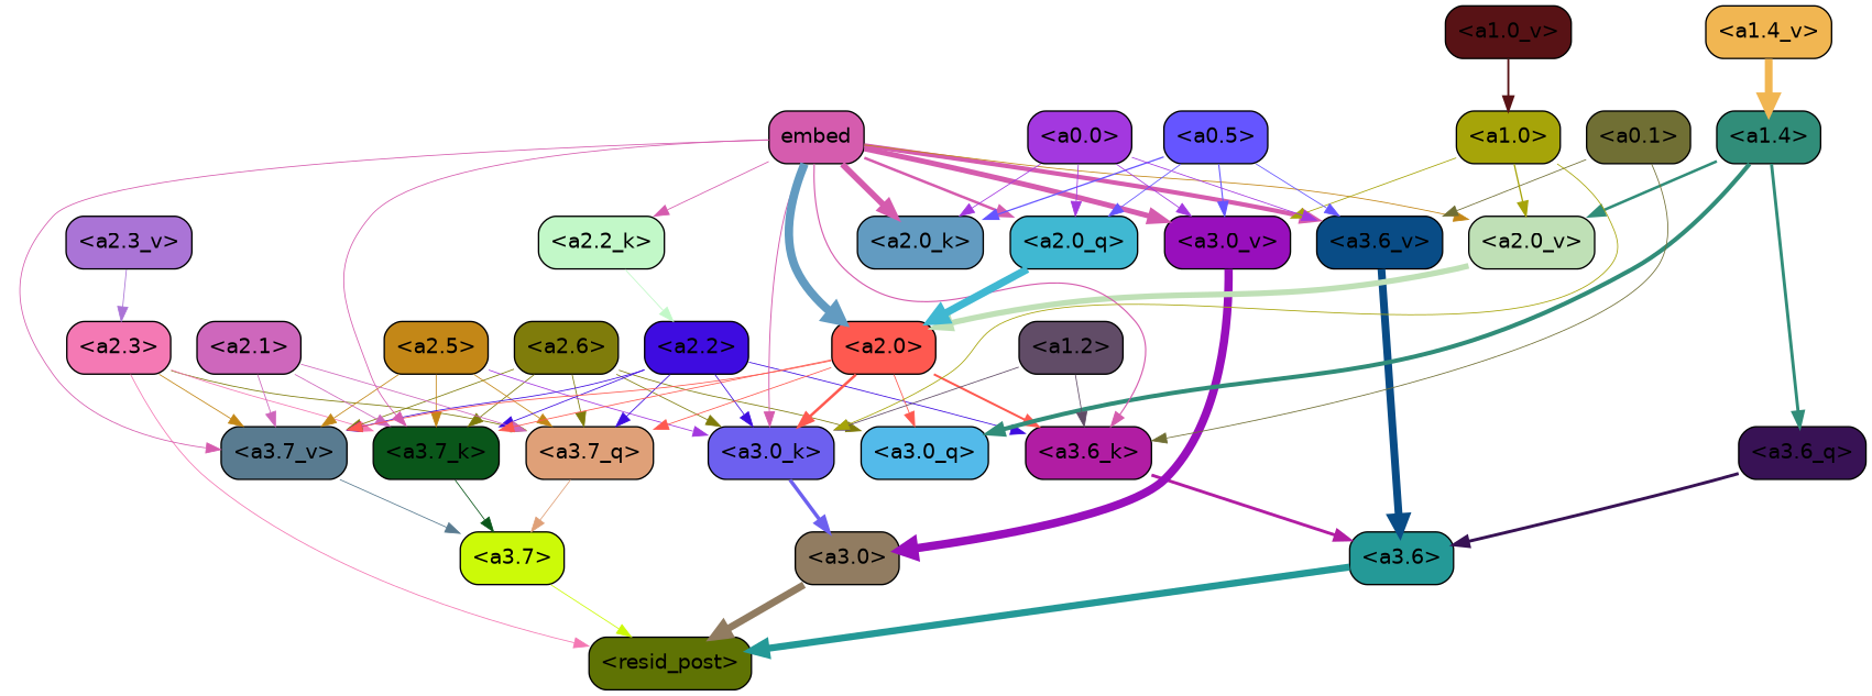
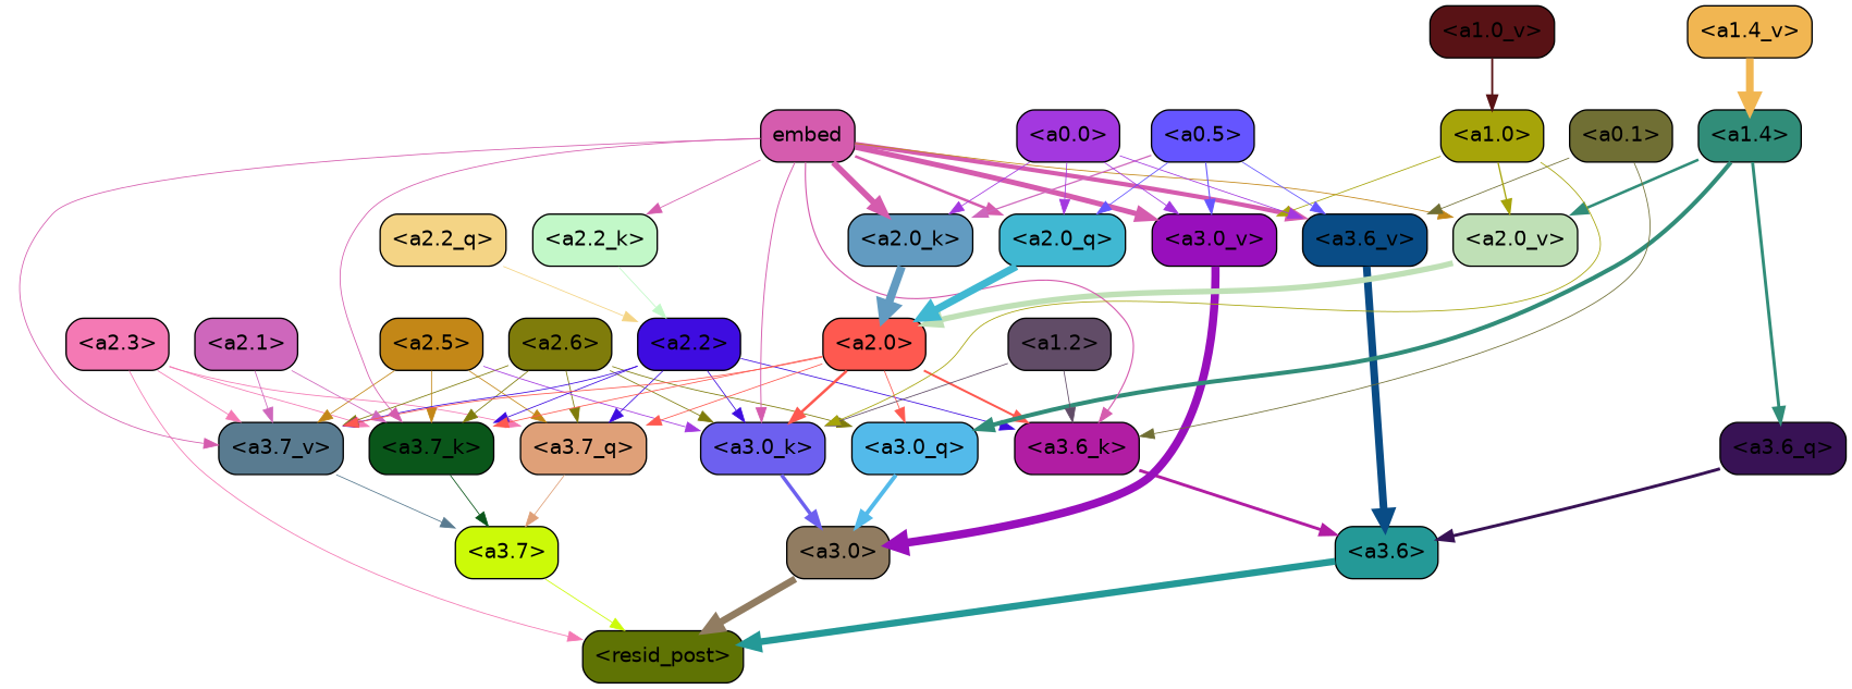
  strict digraph {
    splines=true
    node [color=black fontname=Helvetica shape=box style="filled, rounded"]
    edge [color="#d55cae" penwidth=0.6]
    "<a3.7>" [fillcolor="#ccfa08"]
    "<resid_post>" [fillcolor="#5f7304"]
    "<a3.6>" [fillcolor="#249997"]
    "<a3.0>" [fillcolor="#917c61"]
    "<a2.3>" [fillcolor="#f479b4"]
    "<a3.7_q>" [fillcolor="#dfa078"]
    "<a3.7_k>" [fillcolor="#0a561a"]
    "<a3.7_v>" [fillcolor="#597b90"]
    "<a3.6_q>" [fillcolor="#381255"]
    "<a3.0_q>" [fillcolor="#53baea"]
    "<a3.6_k>" [fillcolor="#b11da3"]
    "<a3.0_k>" [fillcolor="#6d60ef"]
    "<a3.6_v>" [fillcolor="#094c86"]
    "<a3.0_v>" [fillcolor="#980fbc"]
    "<a2.6>" [fillcolor="#7f7c0b"]
    "<a2.5>" [fillcolor="#c38717"]
    "<a2.2>" [fillcolor="#3e0ce0"]
    "<a2.1>" [fillcolor="#ce67bc"]
    "<a2.0>" [fillcolor="#fe5950"]
    "<a1.4>" [fillcolor="#318d79"]
    "<a2.0_v>" [fillcolor="#bfe0b6"]
    embed [fillcolor="#d55cae"]
    "<a2.0_q>" [fillcolor="#40b8d2"]
    "<a2.2_k>" [fillcolor="#c2f8c8"]
    "<a2.0_k>" [fillcolor="#629bc1"]
    "<a1.2>" [fillcolor="#614c67"]
    "<a0.1>" [fillcolor="#706f34"]
    "<a1.0>" [fillcolor="#a6a409"]
    "<a0.5>" [fillcolor="#6555ff"]
    "<a0.0>" [fillcolor="#a338df"]
-   "<a2.3_v>" [fillcolor="#aa74d6"]
+   "<a2.2_q>" [fillcolor="#f4d485"]
    "<a1.4_v>" [fillcolor="#f1b652"]
    "<a1.0_v>" [fillcolor="#581215"]
    "<a3.7>" -> "<resid_post>" [color="#ccfa08"]
    "<a3.6>" -> "<resid_post>" [color="#249997" penwidth=4.752790808677673]
    "<a3.0>" -> "<resid_post>" [color="#917c61" penwidth=4.897669434547424]
    "<a2.3>" -> "<resid_post>" [color="#f479b4"]
-   "<a2.3>" -> "<a3.7_q>" [color="#7f7c0b"]
+   "<a2.3>" -> "<a3.7_q>" [color="#f479b4"]
    "<a2.3>" -> "<a3.7_k>" [color="#f479b4"]
-   "<a2.3>" -> "<a3.7_v>" [color="#c38717"]
+   "<a2.3>" -> "<a3.7_v>" [color="#f479b4"]
    "<a3.7_q>" -> "<a3.7>" [color="#dfa078"]
    "<a3.7_k>" -> "<a3.7>" [color="#0a561a"]
    "<a3.7_v>" -> "<a3.7>" [color="#597b90"]
    "<a3.6_q>" -> "<a3.6>" [color="#381255" penwidth=2.160832464694977]
+   "<a3.0_q>" -> "<a3.0>" [color="#53baea" penwidth=2.870753765106201]
    "<a3.6_k>" -> "<a3.6>" [color="#b11da3" penwidth=2.13908451795578]
    "<a3.0_k>" -> "<a3.0>" [color="#6d60ef" penwidth=2.520303964614868]
    "<a3.6_v>" -> "<a3.6>" [color="#094c86" penwidth=5.297133803367615]
    "<a3.0_v>" -> "<a3.0>" [color="#980fbc" penwidth=5.680712580680847]
    "<a2.6>" -> "<a3.7_q>" [color="#7f7c0b"]
    "<a2.6>" -> "<a3.7_k>" [color="#7f7c0b"]
    "<a2.6>" -> "<a3.7_v>" [color="#7f7c0b"]
    "<a2.6>" -> "<a3.0_q>" [color="#7f7c0b"]
    "<a2.6>" -> "<a3.0_k>" [color="#7f7c0b"]
    "<a2.5>" -> "<a3.7_q>" [color="#c38717"]
    "<a2.5>" -> "<a3.7_k>" [color="#c38717"]
    "<a2.5>" -> "<a3.7_v>" [color="#c38717"]
    "<a2.5>" -> "<a3.0_k>" [color="#a338df"]
    "<a2.2>" -> "<a3.7_q>" [color="#3e0ce0"]
    "<a2.2>" -> "<a3.7_k>" [color="#3e0ce0"]
    "<a2.2>" -> "<a3.7_v>" [color="#3e0ce0"]
    "<a2.2>" -> "<a3.6_k>" [color="#3e0ce0"]
    "<a2.2>" -> "<a3.0_k>" [color="#3e0ce0"]
-   "<a2.1>" -> "<a3.7_q>" [color="#ce67bc"]
    "<a2.1>" -> "<a3.7_k>" [color="#ce67bc"]
    "<a2.1>" -> "<a3.7_v>" [color="#ce67bc"]
    "<a2.0>" -> "<a3.7_q>" [color="#fe5950"]
    "<a2.0>" -> "<a3.7_k>" [color="#fe5950"]
    "<a2.0>" -> "<a3.7_v>" [color="#fe5950"]
    "<a2.0>" -> "<a3.0_q>" [color="#fe5950"]
    "<a2.0>" -> "<a3.6_k>" [color="#fe5950" penwidth=1.4811622872948647]
    "<a2.0>" -> "<a3.0_k>" [color="#fe5950" penwidth=1.8632715698331594]
    "<a1.4>" -> "<a3.6_q>" [color="#318d79" penwidth=2.1468575447797775]
    "<a1.4>" -> "<a3.0_q>" [color="#318d79" penwidth=3.0006065368652344]
    "<a1.4>" -> "<a2.0_v>" [color="#318d79" penwidth=1.8759949803352356]
    "<a2.0_v>" -> "<a2.0>" [color="#bfe0b6" penwidth=3.9731863737106323]
    embed -> "<a3.7_k>"
    embed -> "<a3.7_v>"
    embed -> "<a3.6_k>" [penwidth=0.8410270567983389]
    embed -> "<a3.0_k>" [penwidth=0.691851794719696]
    embed -> "<a3.6_v>" [penwidth=3.0758190751075745]
    embed -> "<a3.0_v>" [penwidth=3.6927278637886047]
    embed -> "<a2.0_v>" [color="#c38717"]
    embed -> "<a2.0_q>" [penwidth=1.8617419600486755]
    embed -> "<a2.2_k>"
    embed -> "<a2.0_k>" [penwidth=4.189224064350128]
    "<a2.0_q>" -> "<a2.0>" [color="#40b8d2" penwidth=5.1847569942474365]
    "<a2.2_k>" -> "<a2.2>" [color="#c2f8c8" penwidth=0.6149471998214722]
-   embed -> "<a2.0>" [color="#629bc1" penwidth=5.773491740226746]
+   "<a2.0_k>" -> "<a2.0>" [color="#629bc1" penwidth=5.773491740226746]
    "<a1.2>" -> "<a3.6_k>" [color="#614c67"]
    "<a1.2>" -> "<a3.0_k>" [color="#614c67"]
    "<a0.1>" -> "<a3.6_k>" [color="#706f34"]
    "<a0.1>" -> "<a3.6_v>" [color="#706f34"]
    "<a1.0>" -> "<a3.0_k>" [color="#a6a409"]
    "<a1.0>" -> "<a3.0_v>" [color="#a6a409"]
    "<a1.0>" -> "<a2.0_v>" [color="#a6a409" penwidth=0.9620223194360733]
    "<a0.5>" -> "<a3.6_v>" [color="#6555ff"]
    "<a0.5>" -> "<a3.0_v>" [color="#6555ff" penwidth=0.8028683364391327]
    "<a0.5>" -> "<a2.0_q>" [color="#6555ff"]
-   "<a0.5>" -> "<a2.0_k>" [color="#6555ff" penwidth=0.9350990951061249]
+   "<a0.5>" -> "<a2.0_k>" [color="#ce67bc" penwidth=0.9350990951061249]
    "<a0.0>" -> "<a3.6_v>" [color="#a338df"]
    "<a0.0>" -> "<a3.0_v>" [color="#a338df"]
    "<a0.0>" -> "<a2.0_q>" [color="#a338df"]
    "<a0.0>" -> "<a2.0_k>" [color="#a338df"]
-   "<a2.3_v>" -> "<a2.3>" [color="#aa74d6"]
+   "<a2.2_q>" -> "<a2.2>" [color="#f4d485"]
    "<a1.4_v>" -> "<a1.4>" [color="#f1b652" penwidth=5.299546539783478]
    "<a1.0_v>" -> "<a1.0>" [color="#581215" penwidth=1.3690393567085266]
  }
